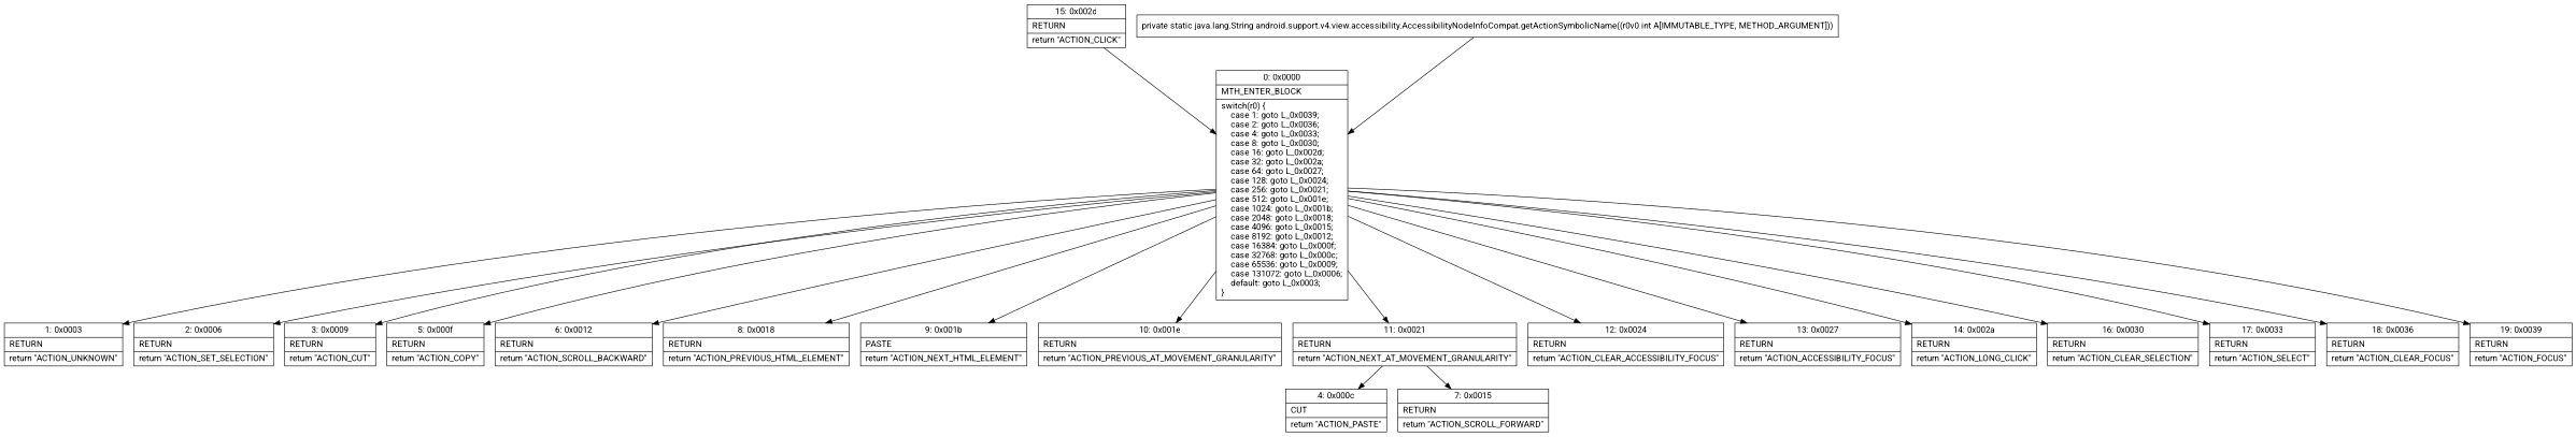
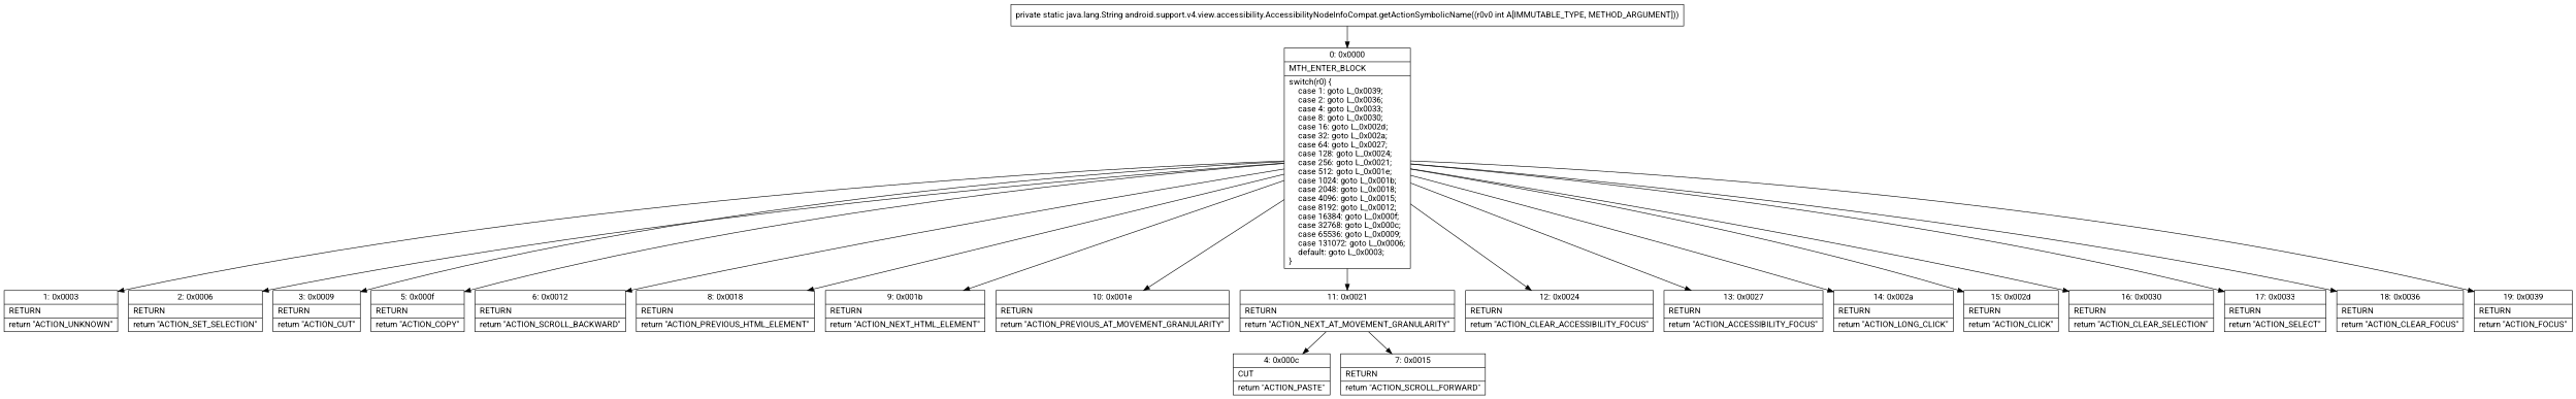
  digraph {
    fontname=Roboto
    node [fontname=Roboto shape=record]
    edge [fontname=Roboto]
    n1 [label="{0\:\ 0x0000|MTH_ENTER_BLOCK\l|switch(r0) \{\l    case 1: goto L_0x0039;\l    case 2: goto L_0x0036;\l    case 4: goto L_0x0033;\l    case 8: goto L_0x0030;\l    case 16: goto L_0x002d;\l    case 32: goto L_0x002a;\l    case 64: goto L_0x0027;\l    case 128: goto L_0x0024;\l    case 256: goto L_0x0021;\l    case 512: goto L_0x001e;\l    case 1024: goto L_0x001b;\l    case 2048: goto L_0x0018;\l    case 4096: goto L_0x0015;\l    case 8192: goto L_0x0012;\l    case 16384: goto L_0x000f;\l    case 32768: goto L_0x000c;\l    case 65536: goto L_0x0009;\l    case 131072: goto L_0x0006;\l    default: goto L_0x0003;\l\}\l}"]
    n2 [label="{1\:\ 0x0003|RETURN\l|return \"ACTION_UNKNOWN\"\l}"]
    n3 [label="{2\:\ 0x0006|RETURN\l|return \"ACTION_SET_SELECTION\"\l}"]
    n4 [label="{3\:\ 0x0009|RETURN\l|return \"ACTION_CUT\"\l}"]
    n5 [label="{5\:\ 0x000f|RETURN\l|return \"ACTION_COPY\"\l}"]
    n6 [label="{6\:\ 0x0012|RETURN\l|return \"ACTION_SCROLL_BACKWARD\"\l}"]
    n7 [label="{8\:\ 0x0018|RETURN\l|return \"ACTION_PREVIOUS_HTML_ELEMENT\"\l}"]
-   n8 [label="{9\:\ 0x001b|PASTE\l|return \"ACTION_NEXT_HTML_ELEMENT\"\l}"]
+   n8 [label="{9\:\ 0x001b|RETURN\l|return \"ACTION_NEXT_HTML_ELEMENT\"\l}"]
    n9 [label="{10\:\ 0x001e|RETURN\l|return \"ACTION_PREVIOUS_AT_MOVEMENT_GRANULARITY\"\l}"]
    n10 [label="{11\:\ 0x0021|RETURN\l|return \"ACTION_NEXT_AT_MOVEMENT_GRANULARITY\"\l}"]
    n11 [label="{12\:\ 0x0024|RETURN\l|return \"ACTION_CLEAR_ACCESSIBILITY_FOCUS\"\l}"]
    n12 [label="{13\:\ 0x0027|RETURN\l|return \"ACTION_ACCESSIBILITY_FOCUS\"\l}"]
    n13 [label="{14\:\ 0x002a|RETURN\l|return \"ACTION_LONG_CLICK\"\l}"]
    n14 [label="{15\:\ 0x002d|RETURN\l|return \"ACTION_CLICK\"\l}"]
    n15 [label="{16\:\ 0x0030|RETURN\l|return \"ACTION_CLEAR_SELECTION\"\l}"]
    n16 [label="{17\:\ 0x0033|RETURN\l|return \"ACTION_SELECT\"\l}"]
    n17 [label="{18\:\ 0x0036|RETURN\l|return \"ACTION_CLEAR_FOCUS\"\l}"]
    n18 [label="{19\:\ 0x0039|RETURN\l|return \"ACTION_FOCUS\"\l}"]
    n19 [label="{4\:\ 0x000c|CUT\l|return \"ACTION_PASTE\"\l}"]
    n20 [label="{7\:\ 0x0015|RETURN\l|return \"ACTION_SCROLL_FORWARD\"\l}"]
    n21 [label="{private static java.lang.String android.support.v4.view.accessibility.AccessibilityNodeInfoCompat.getActionSymbolicName((r0v0 int A[IMMUTABLE_TYPE, METHOD_ARGUMENT])) }"]
    n1 -> n2
    n1 -> n3
    n1 -> n4
    n1 -> n5
    n1 -> n6
    n1 -> n7
    n1 -> n8
    n1 -> n9
    n1 -> n10
    n1 -> n11
    n1 -> n12
    n1 -> n13
-   n14 -> n1
+   n1 -> n14
    n1 -> n15
    n1 -> n16
    n1 -> n17
    n1 -> n18
    n10 -> n19
    n10 -> n20
    n21 -> n1
  }
